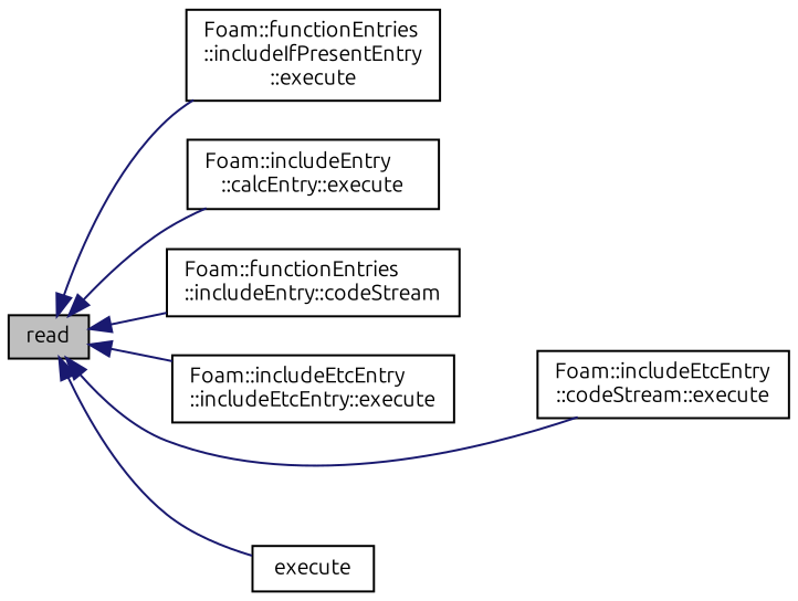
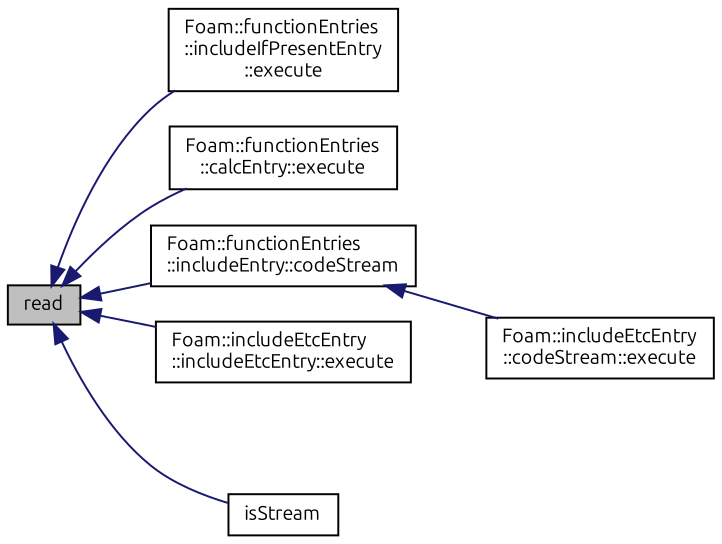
  digraph {
    fontname=Ubuntu
    rankdir=LR
    node [color=black fontname=Ubuntu fontsize=10 shape=record]
    edge [color=midnightblue dir=back fontname=Ubuntu fontsize=10 labelfontname=FreeSans labelfontsize=10 style=solid]
    n1 [fillcolor=grey75 fontcolor=black height=0.2 label=read style=filled width=0.4]
    n2 [height=0.2 label="Foam::functionEntries\l::includeIfPresentEntry\l::execute" width=0.4]
-   n3 [height=0.2 label="Foam::includeEntry\l::calcEntry::execute" width=0.4]
+   n3 [height=0.2 label="Foam::functionEntries\l::calcEntry::execute" width=0.4]
    n4 [height=0.2 label="Foam::functionEntries\l::includeEntry::codeStream" width=0.4]
    n5 [height=0.2 label="Foam::includeEtcEntry\l::includeEtcEntry::execute" width=0.4]
    n6 [height=0.2 label="Foam::includeEtcEntry\l::codeStream::execute" width=0.4]
-   n7 [height=0.2 label=execute width=0.4]
+   n7 [height=0.2 label=isStream width=0.4]
    n1 -> n2
    n1 -> n3
    n1 -> n4
    n1 -> n5
-   n1 -> n6
+   n4 -> n6
    n1 -> n7
  }
